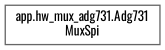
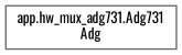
  digraph {
    rankdir=LR
    fontname=Oswald
-   n1 [color=grey40 fillcolor=white fontname=Oswald fontsize=10 height=0.2 label="app.hw_mux_adg731.Adg731\lMuxSpi" shape=box style=filled width=0.4]
+   n1 [color=grey40 fillcolor=white fontname=Oswald fontsize=10 height=0.2 label="app.hw_mux_adg731.Adg731\lAdg" shape=box style=filled width=0.4]
  }
